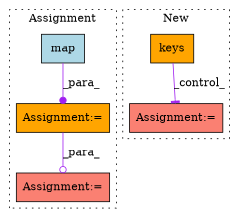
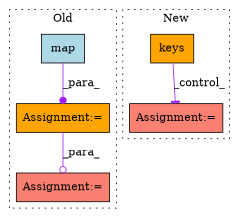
  digraph {
    node [a=7 l=1 shape=box style=filled fillcolor=orange]
    edge [color=purple]
    n1 [a=32 l="4,1" label=map s="10178,10207" fillcolor=lightblue]
    n2 [label="Assignment:=" s=10172]
    n3 [l=25 label="Assignment:=" s=10303 fillcolor=salmon]
    n4 [a=32 l=6 label=keys s=10416]
    n5 [label="Assignment:=" s=10702 fillcolor=salmon]
    subgraph cluster_1 {
-     label=Assignment
+     label=Old
      style=dotted
      n1
      n2
      n3
    }
    subgraph cluster_2 {
      label=New
      style=dotted
      n4
      n5
    }
    n1 -> n2 [label=_para_ arrowhead=dot]
    n2 -> n3 [label=_para_ arrowhead=odot]
    n4 -> n5 [label=_control_ arrowhead=tee]
  }
